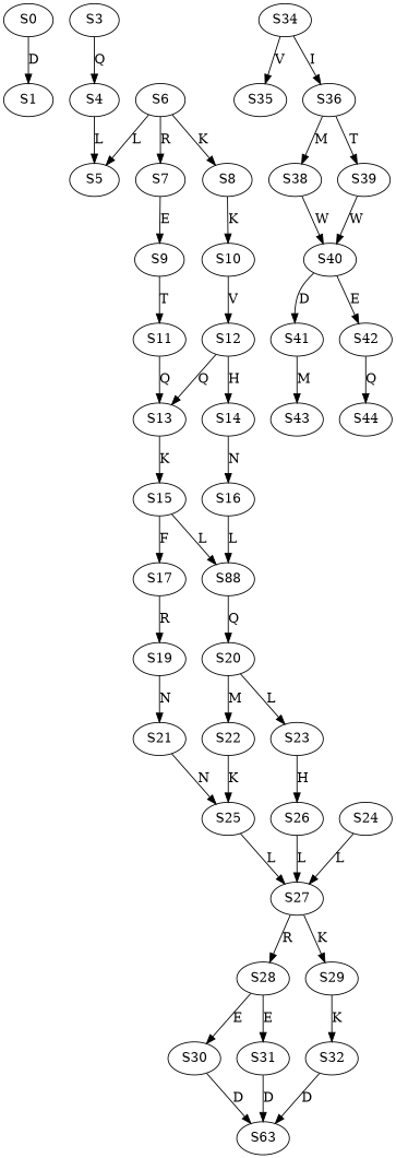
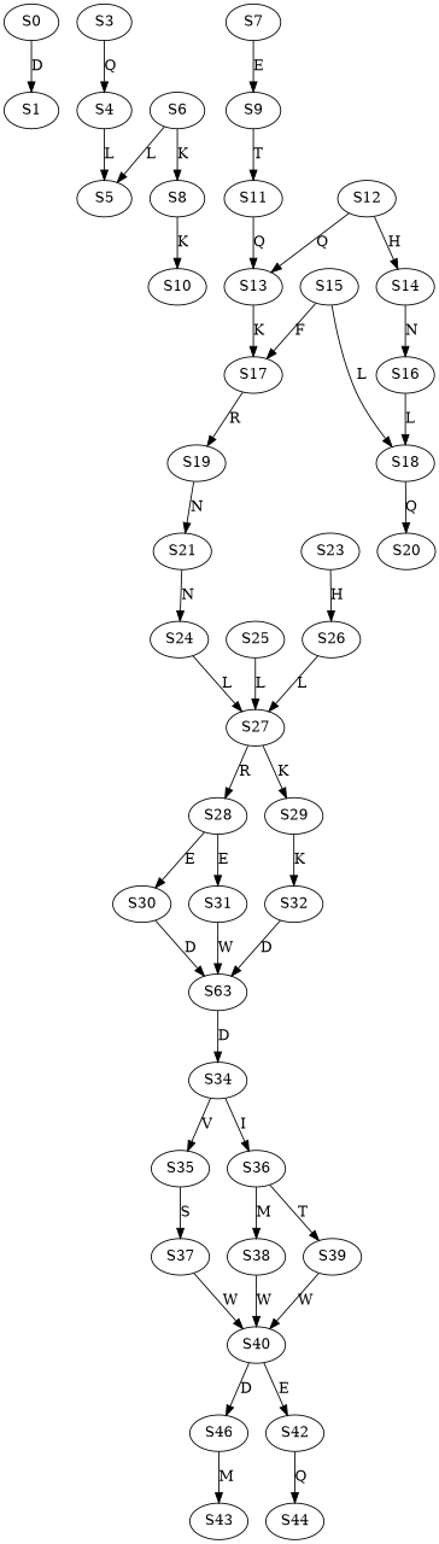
  strict digraph {
    S0
    S1
    S3
    S4
    S5
    S6
    S7
    S8
    S9
    S10
    S11
    S12
    S13
    S14
    S15
    S16
    S17
-   S18 [label=S88]
+   S18
    S19
    S20
    S21
-   S22
    S23
    S24
    S25
    S26
    S27
    S28
    S29
    S30
    S31
    S32
    n33 [label=S63]
    S34
    S35
    S36
+   S37
    S38
    S39
    S40
-   S41
+   S41 [label=S46]
    S42
    S43
    S44
    S0 -> S1 [label=D]
    S3 -> S4 [label=Q]
    S4 -> S5 [label=L]
    S6 -> S5 [label=L]
-   S6 -> S7 [label=R]
    S6 -> S8 [label=K]
    S7 -> S9 [label=E]
    S8 -> S10 [label=K]
    S9 -> S11 [label=T]
-   S10 -> S12 [label=V]
    S11 -> S13 [label=Q]
    S12 -> S13 [label=Q]
    S12 -> S14 [label=H]
-   S13 -> S15 [label=K]
+   S13 -> S17 [label=K]
    S14 -> S16 [label=N]
    S15 -> S17 [label=F]
    S15 -> S18 [label=L]
    S16 -> S18 [label=L]
    S17 -> S19 [label=R]
    S18 -> S20 [label=Q]
    S19 -> S21 [label=N]
-   S20 -> S22 [label=M]
-   S20 -> S23 [label=L]
-   S21 -> S25 [label=N]
-   S22 -> S25 [label=K]
+   S21 -> S24 [label=N]
    S23 -> S26 [label=H]
    S24 -> S27 [label=L]
    S25 -> S27 [label=L]
    S26 -> S27 [label=L]
    S27 -> S28 [label=R]
    S27 -> S29 [label=K]
    S28 -> S30 [label=E]
    S28 -> S31 [label=E]
    S29 -> S32 [label=K]
    S30 -> n33 [label=D]
-   S31 -> n33 [label=D]
+   S31 -> n33 [label=W]
    S32 -> n33 [label=D]
+   n33 -> S34 [label=D]
    S34 -> S35 [label=V]
    S34 -> S36 [label=I]
+   S35 -> S37 [label=S]
    S36 -> S38 [label=M]
    S36 -> S39 [label=T]
+   S37 -> S40 [label=W]
    S38 -> S40 [label=W]
    S39 -> S40 [label=W]
    S40 -> S41 [label=D]
    S40 -> S42 [label=E]
    S41 -> S43 [label=M]
    S42 -> S44 [label=Q]
  }
